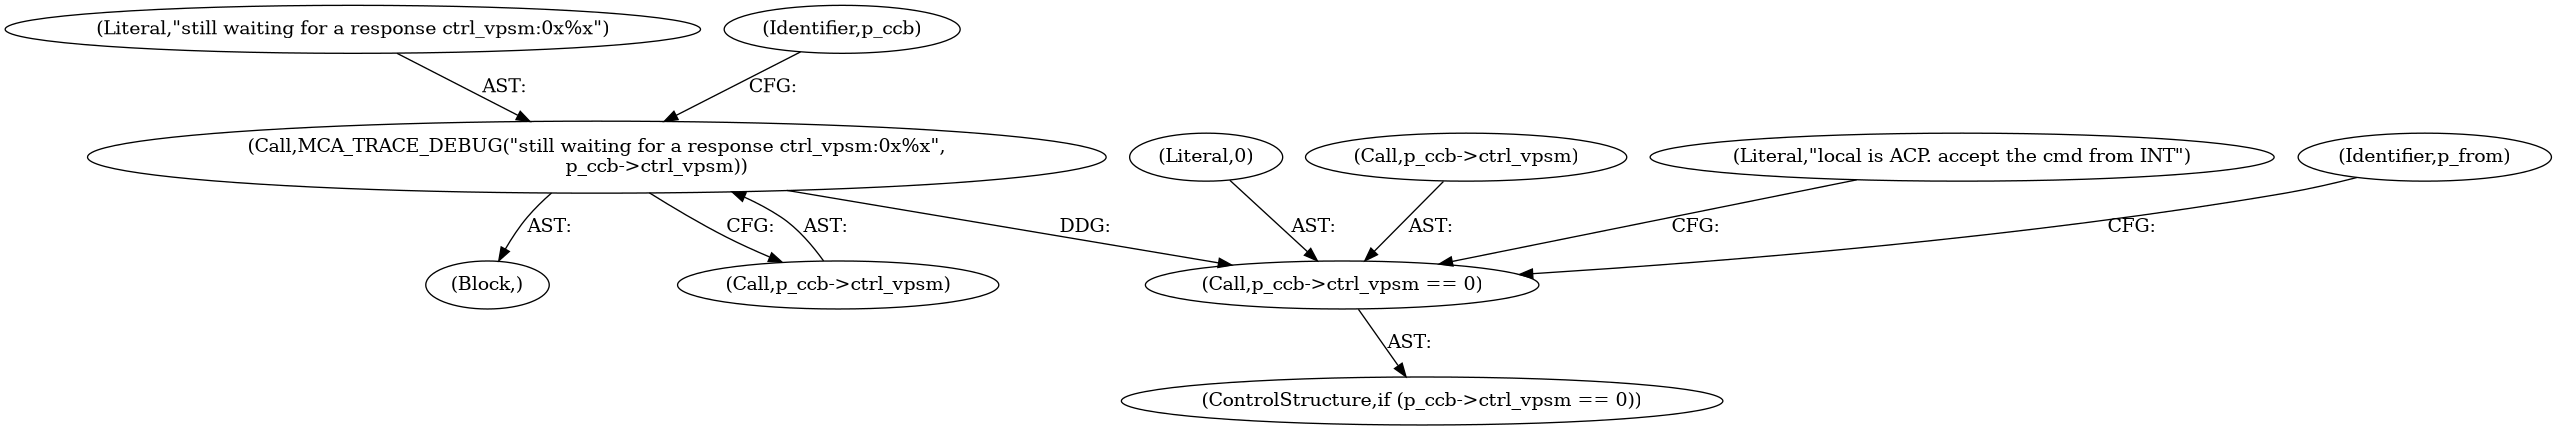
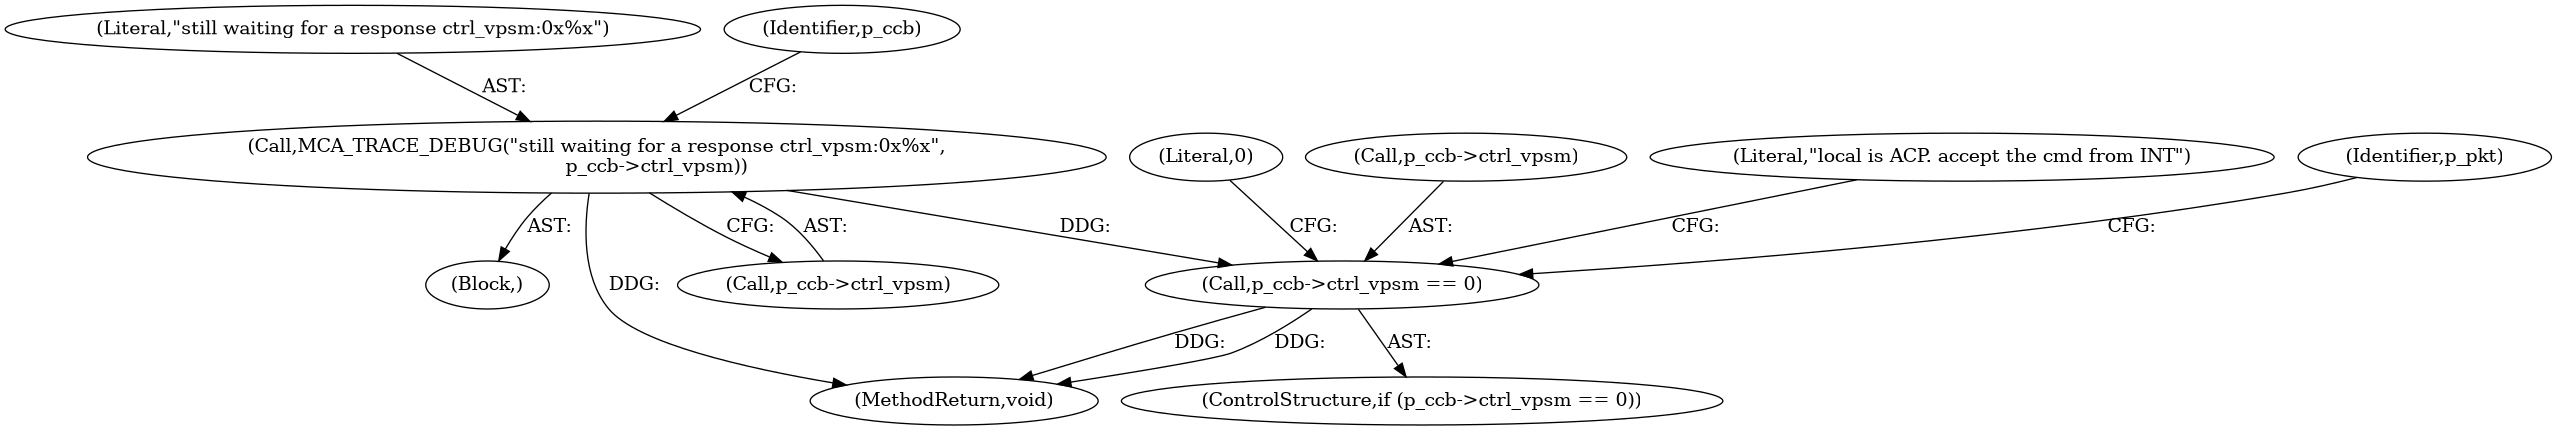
  digraph {
    n1 [label="(Call,p_ccb->ctrl_vpsm == 0)"]
    n2 [label="(ControlStructure,if (p_ccb->ctrl_vpsm == 0))"]
+   n3 [label="(MethodReturn,void)"]
    n4 [label="(Literal,0)"]
    n5 [label="(Call,MCA_TRACE_DEBUG(\"still waiting for a response ctrl_vpsm:0x%x\",\n                    p_ccb->ctrl_vpsm))"]
    n6 [label="(Call,p_ccb->ctrl_vpsm)"]
    n7 [label="(Block,)"]
    n8 [label="(Call,p_ccb->ctrl_vpsm)"]
    n9 [label="(Literal,\"local is ACP. accept the cmd from INT\")"]
-   n10 [label="(Identifier,p_from)"]
+   n10 [label="(Identifier,p_pkt)"]
    n11 [label="(Literal,\"still waiting for a response ctrl_vpsm:0x%x\")"]
    n12 [label="(Identifier,p_ccb)"]
    n1 -> n2 [label="AST: "]
-   n4 -> n1 [label="AST: "]
+   n1 -> n3 [label="DDG: "]
+   n1 -> n3 [label="DDG: "]
+   n4 -> n1 [label="CFG: "]
    n5 -> n1 [label="DDG: "]
+   n5 -> n3 [label="DDG: "]
    n5 -> n6 [label="CFG: "]
    n5 -> n7 [label="AST: "]
    n6 -> n5 [label="AST: "]
    n8 -> n1 [label="AST: "]
    n9 -> n1 [label="CFG: "]
    n10 -> n1 [label="CFG: "]
    n11 -> n5 [label="AST: "]
    n12 -> n5 [label="CFG: "]
  }
